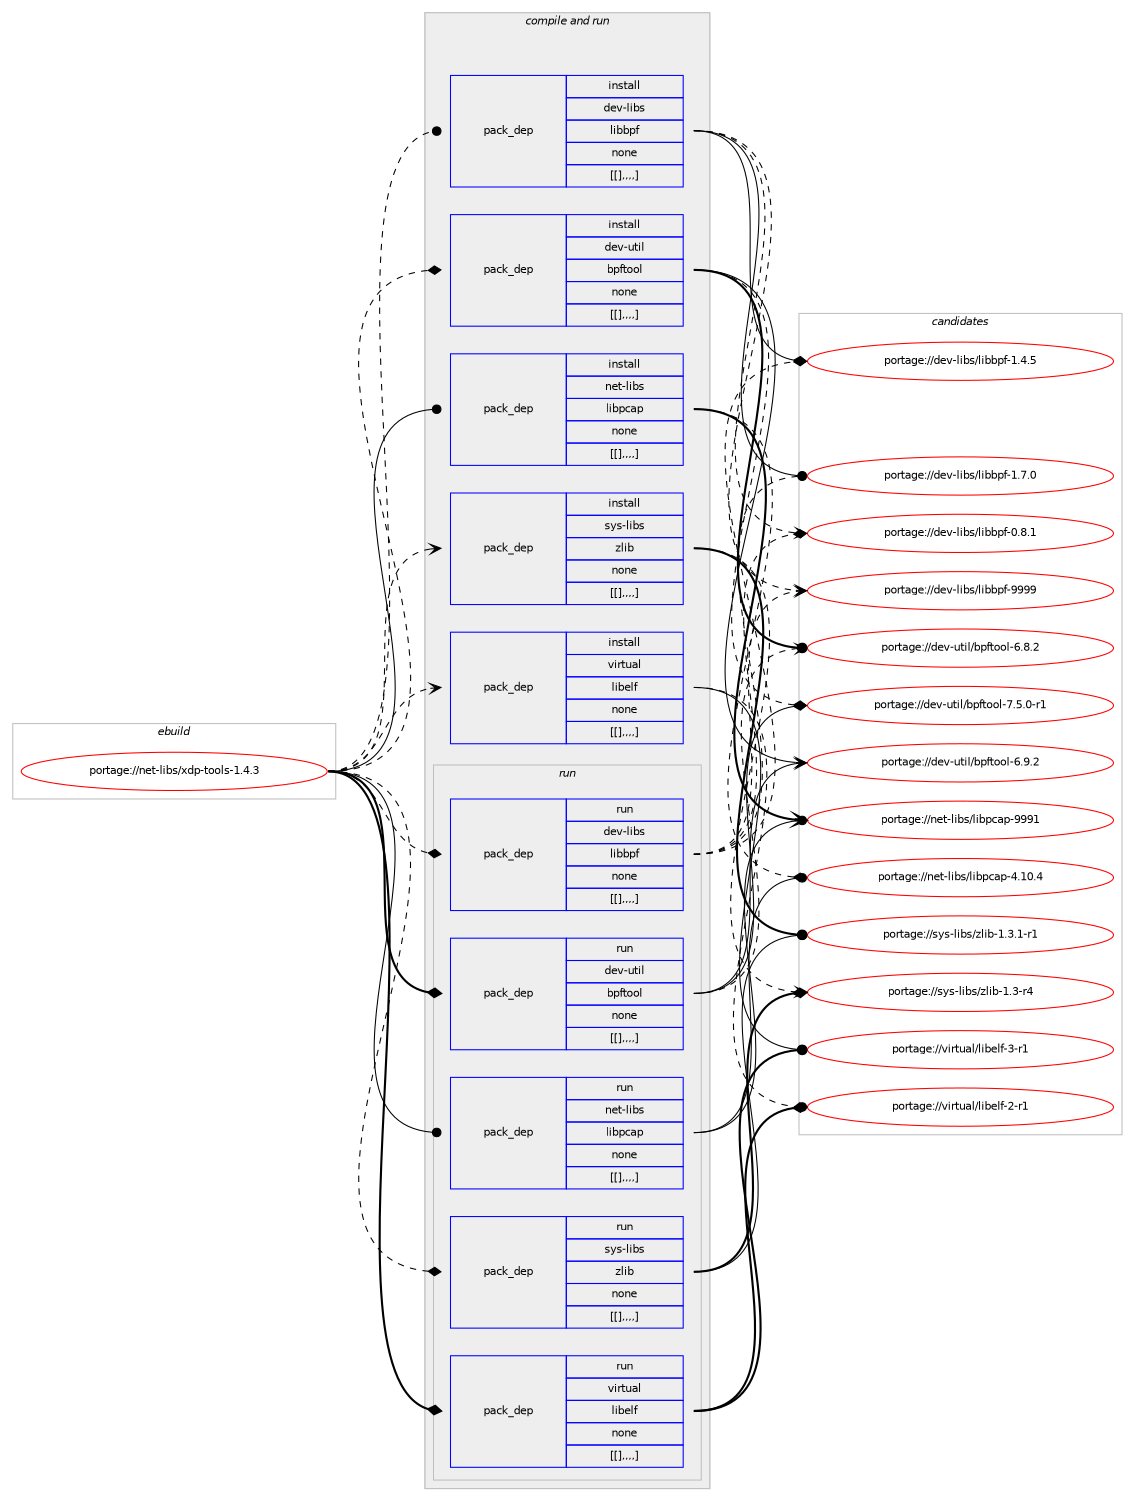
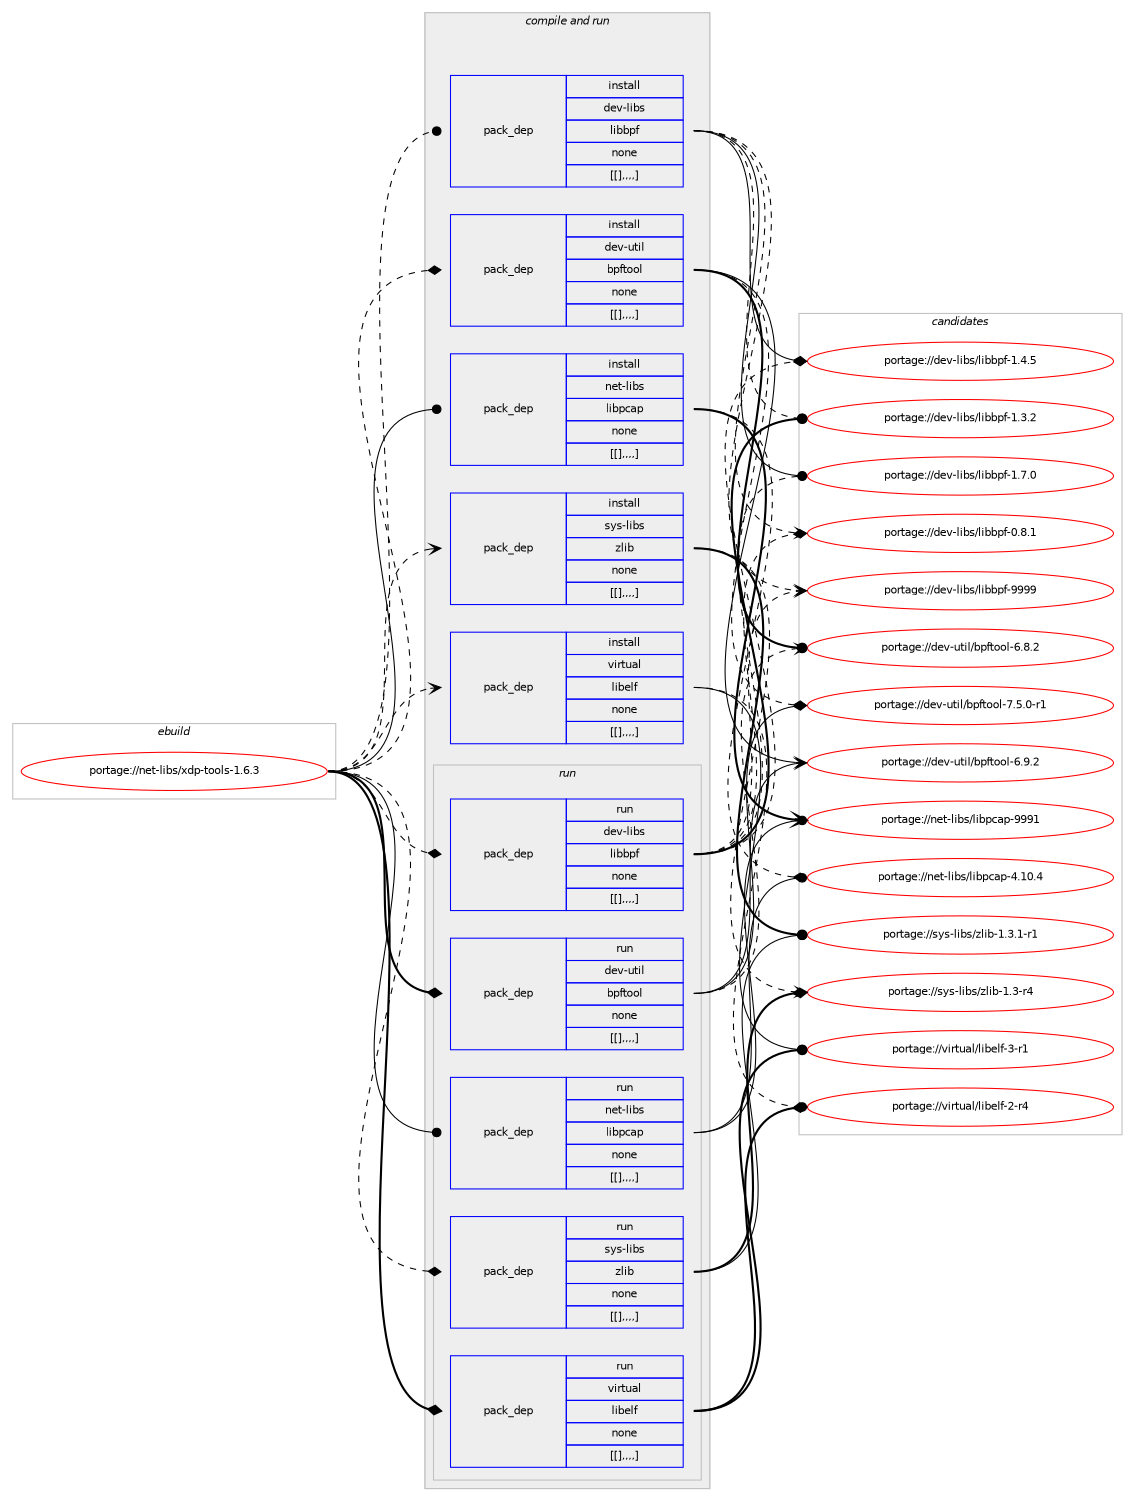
  digraph {
    compound=true
    concentrate=true
    fontname=Helvetica
    fontsize=10
    newrank=true
    rankdir=LR
    ranksep=1.5
    node [color=red fontname=Helvetica fontsize=10]
    edge [arrowhead=dot headport=w style=dashed tailport=e weight=100]
-   n1 [label="portage://net-libs/xdp-tools-1.4.3" width=4]
+   n1 [label="portage://net-libs/xdp-tools-1.6.3" width=4]
    n2 [color=blue label=<<TABLE BORDER="0" CELLBORDER="1" CELLSPACING="0" CELLPADDING="4" WIDTH="220"><TR><TD ROWSPAN="6" CELLPADDING="30">pack_dep</TD></TR><TR><TD WIDTH="110">install</TD></TR><TR><TD>dev-libs</TD></TR><TR><TD>libbpf</TD></TR><TR><TD>none</TD></TR><TR><TD>[[],,,,]</TD></TR></TABLE>> shape=none]
    n3 [color=blue label=<<TABLE BORDER="0" CELLBORDER="1" CELLSPACING="0" CELLPADDING="4" WIDTH="220"><TR><TD ROWSPAN="6" CELLPADDING="30">pack_dep</TD></TR><TR><TD WIDTH="110">install</TD></TR><TR><TD>dev-util</TD></TR><TR><TD>bpftool</TD></TR><TR><TD>none</TD></TR><TR><TD>[[],,,,]</TD></TR></TABLE>> shape=none]
    n4 [color=blue label=<<TABLE BORDER="0" CELLBORDER="1" CELLSPACING="0" CELLPADDING="4" WIDTH="220"><TR><TD ROWSPAN="6" CELLPADDING="30">pack_dep</TD></TR><TR><TD WIDTH="110">install</TD></TR><TR><TD>net-libs</TD></TR><TR><TD>libpcap</TD></TR><TR><TD>none</TD></TR><TR><TD>[[],,,,]</TD></TR></TABLE>> shape=none]
    n5 [color=blue label=<<TABLE BORDER="0" CELLBORDER="1" CELLSPACING="0" CELLPADDING="4" WIDTH="220"><TR><TD ROWSPAN="6" CELLPADDING="30">pack_dep</TD></TR><TR><TD WIDTH="110">install</TD></TR><TR><TD>sys-libs</TD></TR><TR><TD>zlib</TD></TR><TR><TD>none</TD></TR><TR><TD>[[],,,,]</TD></TR></TABLE>> shape=none]
    n6 [color=blue label=<<TABLE BORDER="0" CELLBORDER="1" CELLSPACING="0" CELLPADDING="4" WIDTH="220"><TR><TD ROWSPAN="6" CELLPADDING="30">pack_dep</TD></TR><TR><TD WIDTH="110">install</TD></TR><TR><TD>virtual</TD></TR><TR><TD>libelf</TD></TR><TR><TD>none</TD></TR><TR><TD>[[],,,,]</TD></TR></TABLE>> shape=none]
    n7 [color=blue label=<<TABLE BORDER="0" CELLBORDER="1" CELLSPACING="0" CELLPADDING="4" WIDTH="220"><TR><TD ROWSPAN="6" CELLPADDING="30">pack_dep</TD></TR><TR><TD WIDTH="110">run</TD></TR><TR><TD>dev-libs</TD></TR><TR><TD>libbpf</TD></TR><TR><TD>none</TD></TR><TR><TD>[[],,,,]</TD></TR></TABLE>> shape=none]
    n8 [color=blue label=<<TABLE BORDER="0" CELLBORDER="1" CELLSPACING="0" CELLPADDING="4" WIDTH="220"><TR><TD ROWSPAN="6" CELLPADDING="30">pack_dep</TD></TR><TR><TD WIDTH="110">run</TD></TR><TR><TD>dev-util</TD></TR><TR><TD>bpftool</TD></TR><TR><TD>none</TD></TR><TR><TD>[[],,,,]</TD></TR></TABLE>> shape=none]
    n9 [color=blue label=<<TABLE BORDER="0" CELLBORDER="1" CELLSPACING="0" CELLPADDING="4" WIDTH="220"><TR><TD ROWSPAN="6" CELLPADDING="30">pack_dep</TD></TR><TR><TD WIDTH="110">run</TD></TR><TR><TD>net-libs</TD></TR><TR><TD>libpcap</TD></TR><TR><TD>none</TD></TR><TR><TD>[[],,,,]</TD></TR></TABLE>> shape=none]
    n10 [color=blue label=<<TABLE BORDER="0" CELLBORDER="1" CELLSPACING="0" CELLPADDING="4" WIDTH="220"><TR><TD ROWSPAN="6" CELLPADDING="30">pack_dep</TD></TR><TR><TD WIDTH="110">run</TD></TR><TR><TD>sys-libs</TD></TR><TR><TD>zlib</TD></TR><TR><TD>none</TD></TR><TR><TD>[[],,,,]</TD></TR></TABLE>> shape=none]
    n11 [color=blue label=<<TABLE BORDER="0" CELLBORDER="1" CELLSPACING="0" CELLPADDING="4" WIDTH="220"><TR><TD ROWSPAN="6" CELLPADDING="30">pack_dep</TD></TR><TR><TD WIDTH="110">run</TD></TR><TR><TD>virtual</TD></TR><TR><TD>libelf</TD></TR><TR><TD>none</TD></TR><TR><TD>[[],,,,]</TD></TR></TABLE>> shape=none]
    n12 [label="portage://dev-libs/libbpf-9999" width=4]
    n13 [label="portage://dev-libs/libbpf-1.4.5" width=4]
+   n14 [label="portage://dev-libs/libbpf-1.3.2" width=4]
    n15 [label="portage://dev-libs/libbpf-1.7.0" width=4]
    n16 [label="portage://dev-libs/libbpf-0.8.1" width=4]
    n17 [label="portage://dev-util/bpftool-7.5.0-r1" width=4]
    n18 [label="portage://dev-util/bpftool-6.9.2" width=4]
    n19 [label="portage://dev-util/bpftool-6.8.2" width=4]
    n20 [label="portage://net-libs/libpcap-9991" width=4]
    n21 [label="portage://net-libs/libpcap-4.10.4" width=4]
    n22 [label="portage://sys-libs/zlib-1.3.1-r1" width=4]
    n23 [label="portage://sys-libs/zlib-1.3-r4" width=4]
    n24 [label="portage://virtual/libelf-3-r1" width=4]
-   n25 [label="portage://virtual/libelf-2-r1" width=4]
+   n25 [label="portage://virtual/libelf-2-r4" width=4]
    subgraph cluster_1 {
      color=gray
      label=<<i>ebuild</i>>
      n1
    }
    subgraph cluster_2 {
      color=gray
      label=<<i>dependencies</i>>
      subgraph cluster_3 {
        color=gray
        fillcolor="#eeeeee"
        label=<<i>compile</i>>
        style=filled
        subgraph sub_4 {
          color=gray
          fillcolor="#eeeeee"
          label=<<i>compile</i>>
          style=filled
          n2
        }
        subgraph sub_5 {
          color=gray
          fillcolor="#eeeeee"
          label=<<i>compile</i>>
          style=filled
          n3
        }
        subgraph sub_6 {
          color=gray
          fillcolor="#eeeeee"
          label=<<i>compile</i>>
          style=filled
          n4
        }
        subgraph sub_7 {
          color=gray
          fillcolor="#eeeeee"
          label=<<i>compile</i>>
          style=filled
          n5
        }
        subgraph sub_8 {
          color=gray
          fillcolor="#eeeeee"
          label=<<i>compile</i>>
          style=filled
          n6
        }
      }
      subgraph cluster_9 {
        color=gray
        fillcolor="#eeeeee"
        label=<<i>compile and run</i>>
        style=filled
      }
      subgraph cluster_10 {
        color=gray
        fillcolor="#eeeeee"
        label=<<i>run</i>>
        style=filled
        subgraph sub_11 {
          color=gray
          fillcolor="#eeeeee"
          label=<<i>run</i>>
          style=filled
          n7
        }
        subgraph sub_12 {
          color=gray
          fillcolor="#eeeeee"
          label=<<i>run</i>>
          style=filled
          n8
        }
        subgraph sub_13 {
          color=gray
          fillcolor="#eeeeee"
          label=<<i>run</i>>
          style=filled
          n9
        }
        subgraph sub_14 {
          color=gray
          fillcolor="#eeeeee"
          label=<<i>run</i>>
          style=filled
          n10
        }
        subgraph sub_15 {
          color=gray
          fillcolor="#eeeeee"
          label=<<i>run</i>>
          style=filled
          n11
        }
      }
    }
    subgraph cluster_16 {
      color=gray
      label=<<i>candidates</i>>
      rank=same
      subgraph sub_17 {
        color=black
        label=<<i>candidates</i>>
        nodesep=1
        rank=same
        n12
        n13
+       n14
        n15
        n16
      }
      subgraph sub_18 {
        color=black
        label=<<i>candidates</i>>
        nodesep=1
        rank=same
        n17
        n18
        n19
      }
      subgraph sub_19 {
        color=black
        label=<<i>candidates</i>>
        nodesep=1
        rank=same
        n20
        n21
      }
      subgraph sub_20 {
        color=black
        label=<<i>candidates</i>>
        nodesep=1
        rank=same
        n22
        n23
      }
      subgraph sub_21 {
        color=black
        label=<<i>candidates</i>>
        nodesep=1
        rank=same
        n24
        n25
      }
      subgraph sub_22 {
        color=black
        label=<<i>candidates</i>>
        nodesep=1
        rank=same
        n12
        n13
+       n14
        n15
        n16
      }
      subgraph sub_23 {
        color=black
        label=<<i>candidates</i>>
        nodesep=1
        rank=same
        n17
        n18
        n19
      }
      subgraph sub_24 {
        color=black
        label=<<i>candidates</i>>
        nodesep=1
        rank=same
        n20
        n21
      }
      subgraph sub_25 {
        color=black
        label=<<i>candidates</i>>
        nodesep=1
        rank=same
        n22
        n23
      }
      subgraph sub_26 {
        color=black
        label=<<i>candidates</i>>
        nodesep=1
        rank=same
        n24
        n25
      }
    }
    n1 -> n2 [weight=20]
    n1 -> n3 [arrowhead=diamond weight=20]
    n1 -> n4 [style=solid weight=20]
    n1 -> n5 [arrowhead=vee weight=20]
    n1 -> n6 [arrowhead=vee weight=20]
    n1 -> n7 [arrowhead=diamond weight=20]
    n1 -> n8 [arrowhead=diamond style=bold weight=20]
    n1 -> n9 [style=solid weight=20]
    n1 -> n10 [arrowhead=diamond weight=20]
    n1 -> n11 [arrowhead=diamond style=bold weight=20]
    n2 -> n12 [arrowhead=vee]
    n2 -> n13 [arrowhead=diamond style=solid]
+   n2 -> n14
    n2 -> n15 [style=solid]
    n2 -> n16 [arrowhead=vee]
    n3 -> n17 [arrowhead=diamond]
    n3 -> n18 [arrowhead=vee style=solid]
    n3 -> n19 [style=bold]
    n4 -> n20 [arrowhead=vee style=bold]
    n4 -> n21 [arrowhead=diamond]
    n5 -> n22 [style=bold]
    n5 -> n23 [arrowhead=vee]
    n6 -> n24 [style=solid]
    n6 -> n25
    n7 -> n12 [arrowhead=vee]
    n7 -> n13 [arrowhead=diamond]
+   n7 -> n14 [style=bold]
    n7 -> n15
    n7 -> n16 [arrowhead=diamond]
    n8 -> n17 [arrowhead=diamond style=solid]
    n8 -> n18 [arrowhead=vee style=solid]
    n8 -> n19 [arrowhead=vee]
    n9 -> n20 [style=solid]
    n9 -> n21 [style=solid]
    n10 -> n22 [style=solid]
    n10 -> n23 [arrowhead=diamond style=bold]
    n11 -> n24 [style=bold]
    n11 -> n25 [arrowhead=diamond style=bold]
  }
